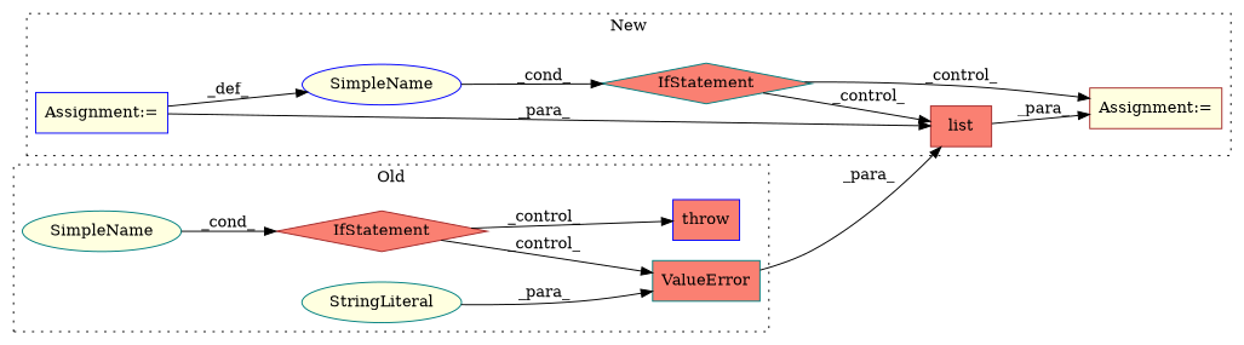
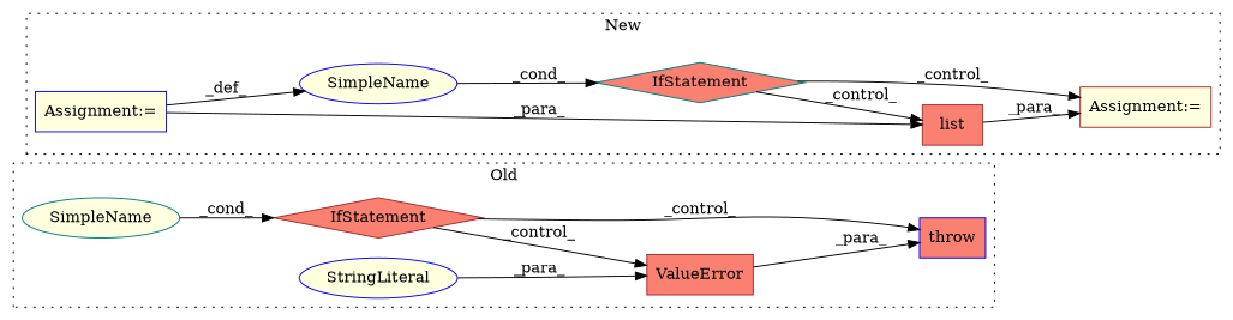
  digraph {
    rankdir=LR
    node [a=25 color=blue fillcolor=salmon shape=box style=filled]
    n1 [a=53 l=6 label=throw s=23263]
    n2 [color=brown l="4,2" label=IfStatement s="23231,23253" shape=diamond]
    n3 [a=42 color=teal fillcolor=lightyellow label=SimpleName shape=ellipse]
-   n4 [a=32 color=teal l="11,1" label=ValueError s="23269,23333"]
-   n5 [a=45 color=teal fillcolor=lightyellow l=53 label=StringLiteral s=23280 shape=ellipse]
+   n4 [a=32 color=brown l="11,1" label=ValueError s="23269,23333"]
+   n5 [a=45 fillcolor=lightyellow l=53 label=StringLiteral s=23280 shape=ellipse]
    n6 [a=32 color=brown l="5,1" label=list s="22480,22504"]
    n7 [a=7 color=brown fillcolor=lightyellow l=1 label="Assignment:=" s=22479]
    n8 [a=42 fillcolor=lightyellow label=SimpleName shape=ellipse]
    n9 [color=teal l="4,2" label=IfStatement s="22411,22450" shape=diamond]
    n10 [a=7 fillcolor=lightyellow l=19 label="Assignment:=" s=22386]
    subgraph cluster_1 {
      label=Old
      style=dotted
      n1
      n2
      n3
      n4
      n5
    }
    subgraph cluster_2 {
      label=New
      style=dotted
      n6
      n7
      n8
      n9
      n10
    }
    n2 -> n1 [label=_control_]
    n2 -> n4 [label=_control_]
    n3 -> n2 [label=_cond_]
-   n4 -> n6 [label=_para_]
+   n4 -> n1 [label=_para_]
    n5 -> n4 [label=_para_]
    n6 -> n7 [label=_para_]
    n8 -> n9 [label=_cond_]
    n9 -> n6 [label=_control_]
    n9 -> n7 [label=_control_]
    n10 -> n6 [label=_para_]
    n10 -> n8 [label=_def_]
  }
